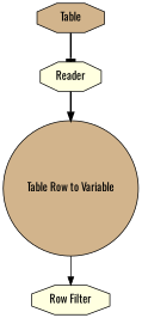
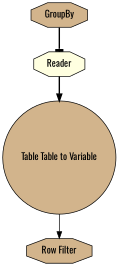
  digraph {
    fontname=Oswald
    rankdir=TB
    node [fillcolor=tan fontname=Oswald shape=octagon style=filled]
    edge [arrowhead=normal fontname=Oswald style=bold]
-   n1 [label=Table]
+   n1 [label=GroupBy]
    n2 [fillcolor=lightyellow label=Reader]
-   n3 [fillcolor=lightyellow label="Row Filter"]
-   n4 [label="Table Row to Variable" shape=circle]
+   n3 [label="Row Filter"]
+   n4 [label="Table Table to Variable" shape=circle]
    n1 -> n2 [arrowhead=tee]
    n2 -> n4
    n4 -> n3 [style=solid]
  }
